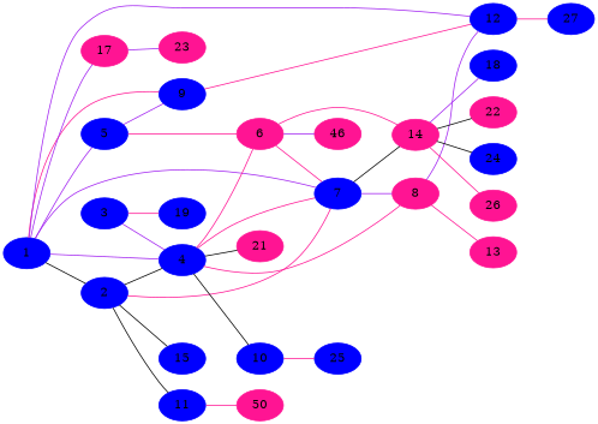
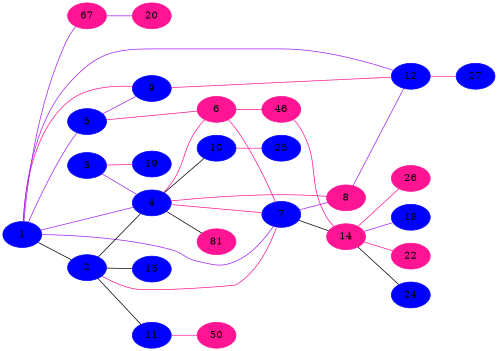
  graph {
    rankdir=LR
    node [color=blue style=filled]
    edge [color=deeppink weight=1.0]
    1
    2
    4
    5
    7
    9
    12
-   17 [color=deeppink]
+   17 [color=deeppink label=67]
    11
    15
    6 [color=deeppink]
    8 [color=deeppink]
    10
-   21 [color=deeppink]
+   21 [color=deeppink label=81]
    14 [color=deeppink]
    27
-   23 [color=deeppink]
+   23 [color=deeppink label=20]
    n18 [color=deeppink label=50]
    3
    19
    n21 [color=deeppink label=46]
-   13 [color=deeppink]
    25
    18
    22 [color=deeppink]
    24
    26 [color=deeppink]
    1 -- 2 [color=black weight=6.0]
    1 -- 4 [color=purple weight=2.0]
    1 -- 5 [color=purple]
    1 -- 7 [color=purple]
    1 -- 9
    1 -- 12 [color=purple]
    1 -- 17 [color=purple]
    2 -- 4 [color=black]
    2 -- 7
    2 -- 11 [color=black]
    2 -- 15 [color=black]
    4 -- 7
    4 -- 6
    4 -- 8
    4 -- 10 [color=black]
    4 -- 21 [color=black]
    5 -- 9 [color=purple]
    5 -- 6
    7 -- 8 [color=purple weight=4.0]
    7 -- 14 [color=black]
    9 -- 12
    12 -- 27
    17 -- 23 [color=purple]
    11 -- n18 [weight=2.0]
    6 -- 7
-   6 -- 14
-   6 -- n21 [color=purple weight=3.0]
+   n21 -- 14
+   6 -- n21 [weight=3.0]
    8 -- 12 [color=purple]
-   8 -- 13
    10 -- 25
    14 -- 18 [color=purple]
-   14 -- 22 [color=black]
+   14 -- 22
    14 -- 24 [color=black]
    14 -- 26
    3 -- 4 [color=purple]
    3 -- 19
  }
